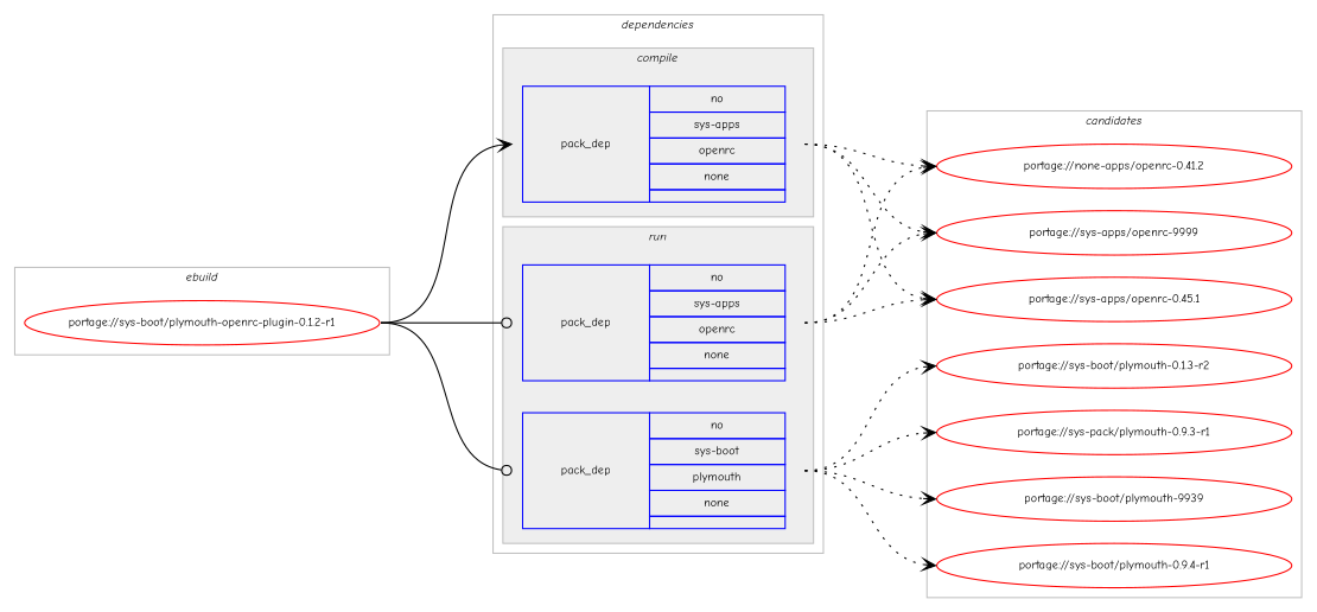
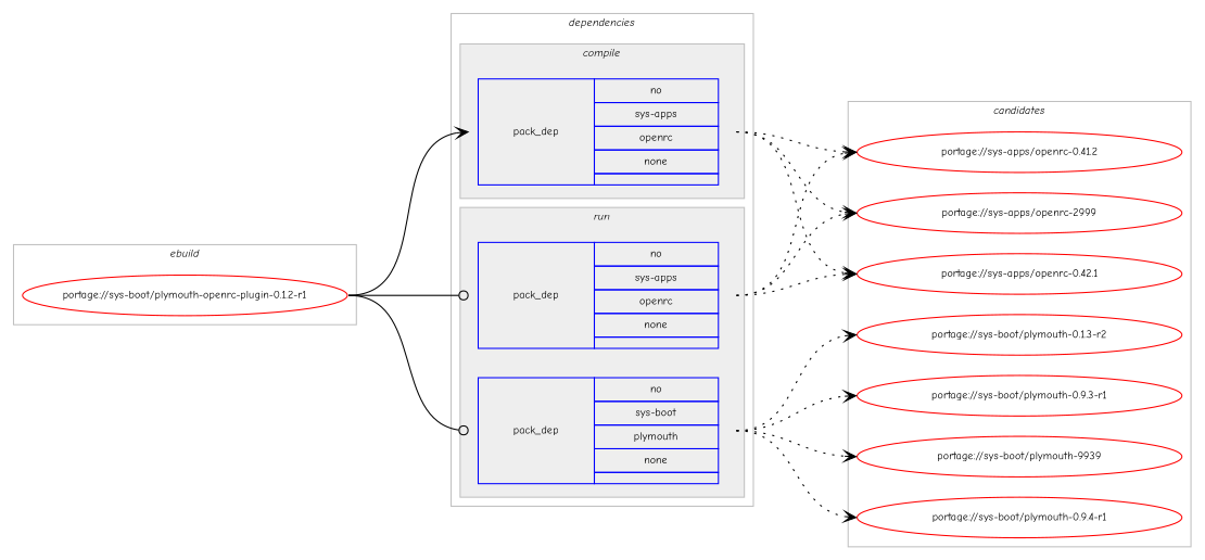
  digraph {
    compound=true
    concentrate=true
    fontname="Comic Neue"
    fontsize=10
    newrank=true
    rankdir=LR
    ranksep=1.5
    node [color=red fontname="Comic Neue" fontsize=10]
    edge [arrowhead=vee fontname="Comic Neue" headport=w style=dotted tailport=e weight=100]
    n1 [label="portage://sys-boot/plymouth-openrc-plugin-0.1.2-r1" width=4]
    n2 [color=blue label=<<TABLE BORDER="0" CELLBORDER="1" CELLSPACING="0" CELLPADDING="4" WIDTH="220"><TR><TD ROWSPAN="6" CELLPADDING="30">pack_dep</TD></TR><TR><TD WIDTH="110">no</TD></TR><TR><TD>sys-apps</TD></TR><TR><TD>openrc</TD></TR><TR><TD>none</TD></TR><TR><TD></TD></TR></TABLE>> shape=none]
    n3 [color=blue label=<<TABLE BORDER="0" CELLBORDER="1" CELLSPACING="0" CELLPADDING="4" WIDTH="220"><TR><TD ROWSPAN="6" CELLPADDING="30">pack_dep</TD></TR><TR><TD WIDTH="110">no</TD></TR><TR><TD>sys-apps</TD></TR><TR><TD>openrc</TD></TR><TR><TD>none</TD></TR><TR><TD></TD></TR></TABLE>> shape=none]
    n4 [color=blue label=<<TABLE BORDER="0" CELLBORDER="1" CELLSPACING="0" CELLPADDING="4" WIDTH="220"><TR><TD ROWSPAN="6" CELLPADDING="30">pack_dep</TD></TR><TR><TD WIDTH="110">no</TD></TR><TR><TD>sys-boot</TD></TR><TR><TD>plymouth</TD></TR><TR><TD>none</TD></TR><TR><TD></TD></TR></TABLE>> shape=none]
-   n5 [label="portage://sys-apps/openrc-9999" width=4]
-   n6 [label="portage://sys-apps/openrc-0.45.1" width=4]
-   n7 [label="portage://none-apps/openrc-0.41.2" width=4]
+   n5 [label="portage://sys-apps/openrc-2999" width=4]
+   n6 [label="portage://sys-apps/openrc-0.42.1" width=4]
+   n7 [label="portage://sys-apps/openrc-0.41.2" width=4]
    n8 [label="portage://sys-boot/plymouth-9939" width=4]
    n9 [label="portage://sys-boot/plymouth-0.9.4-r1" width=4]
    n10 [label="portage://sys-boot/plymouth-0.1.3-r2" width=4]
-   n11 [label="portage://sys-pack/plymouth-0.9.3-r1" width=4]
+   n11 [label="portage://sys-boot/plymouth-0.9.3-r1" width=4]
    subgraph cluster_1 {
      color=gray
      label=<<i>ebuild</i>>
      rank=same
      n1
    }
    subgraph cluster_2 {
      color=gray
      label=<<i>dependencies</i>>
      subgraph cluster_3 {
        color=gray
        fillcolor="#eeeeee"
        label=<<i>compile</i>>
        style=filled
        subgraph sub_4 {
          color=gray
          fillcolor="#eeeeee"
          label=<<i>compile</i>>
          style=filled
          n2
        }
      }
      subgraph cluster_5 {
        color=gray
        fillcolor="#eeeeee"
        label=<<i>compile and run</i>>
        style=filled
      }
      subgraph cluster_6 {
        color=gray
        fillcolor="#eeeeee"
        label=<<i>run</i>>
        style=filled
        subgraph sub_7 {
          color=gray
          fillcolor="#eeeeee"
          label=<<i>run</i>>
          style=filled
          n3
        }
        subgraph sub_8 {
          color=gray
          fillcolor="#eeeeee"
          label=<<i>run</i>>
          style=filled
          n4
        }
      }
    }
    subgraph cluster_9 {
      color=gray
      label=<<i>candidates</i>>
      rank=same
      subgraph sub_10 {
        color=black
        label=<<i>candidates</i>>
        nodesep=1
        rank=same
        n5
        n6
        n7
      }
      subgraph sub_11 {
        color=black
        label=<<i>candidates</i>>
        nodesep=1
        rank=same
        n5
        n6
        n7
      }
      subgraph sub_12 {
        color=black
        label=<<i>candidates</i>>
        nodesep=1
        rank=same
        n8
        n9
        n10
        n11
      }
    }
    n1 -> n2 [style=solid weight=20]
    n1 -> n3 [arrowhead=odot style=solid weight=20]
    n1 -> n4 [arrowhead=odot style=solid weight=20]
    n2 -> n5
    n2 -> n6
    n2 -> n7
    n3 -> n5
    n3 -> n6
    n3 -> n7
    n4 -> n8
    n4 -> n9
    n4 -> n10
    n4 -> n11
  }
